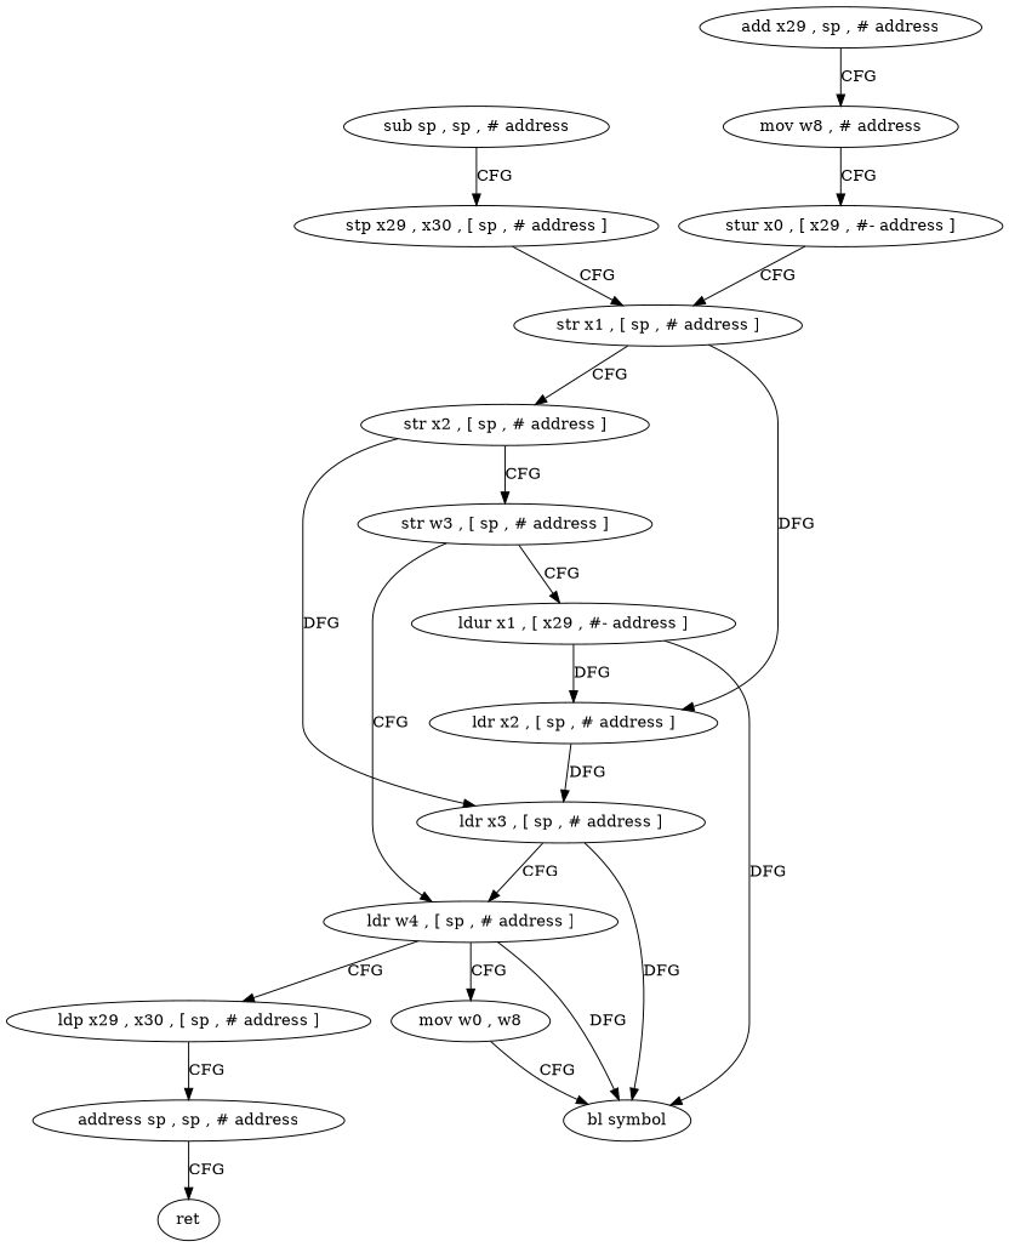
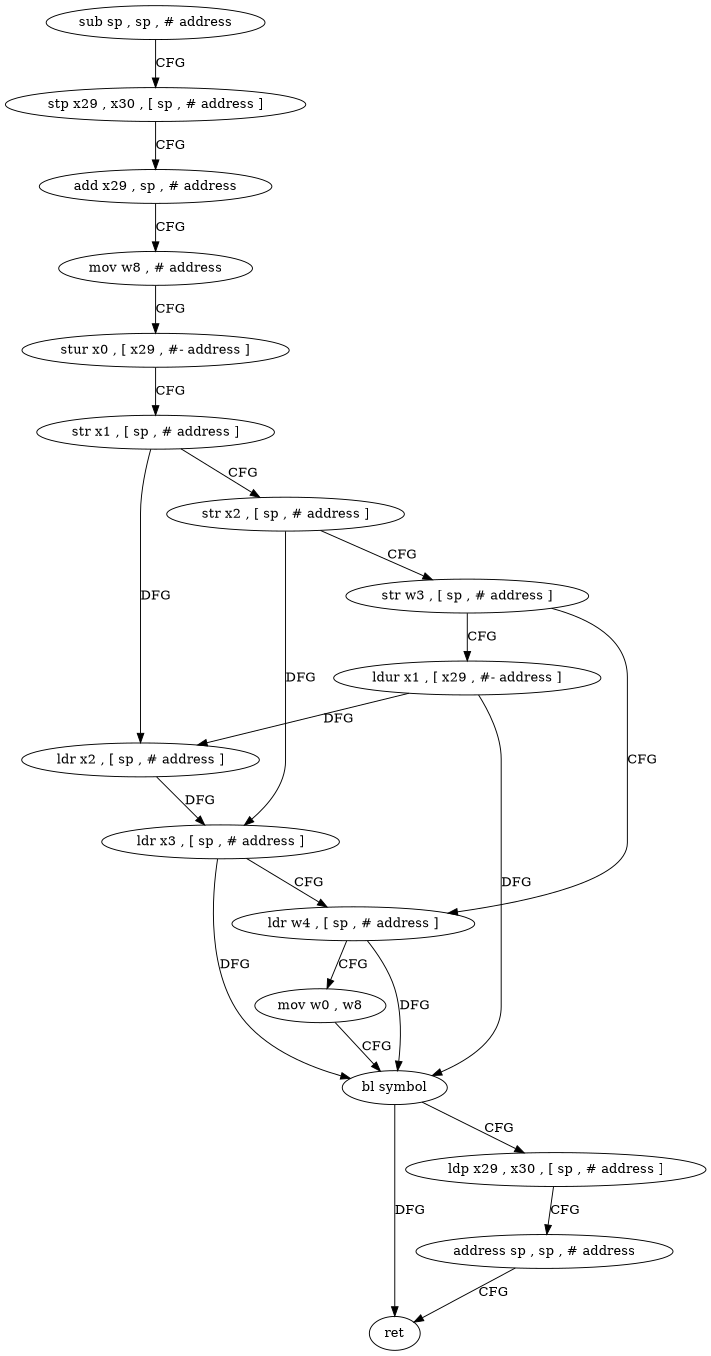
  digraph {
    n1 [label="sub sp , sp , # address"]
    n2 [label="stp x29 , x30 , [ sp , # address ]"]
    n3 [label="add x29 , sp , # address"]
    n4 [label="mov w8 , # address"]
    n5 [label="stur x0 , [ x29 , #- address ]"]
    n6 [label="str x1 , [ sp , # address ]"]
    n7 [label="str x2 , [ sp , # address ]"]
    n8 [label="ldr x2 , [ sp , # address ]"]
    n9 [label="ldur x1 , [ x29 , #- address ]"]
    n10 [label="bl symbol"]
    n11 [label="str w3 , [ sp , # address ]"]
    n12 [label="ldr x3 , [ sp , # address ]"]
    n13 [label="ldr w4 , [ sp , # address ]"]
    n14 [label="mov w0 , w8"]
    n15 [label="ldp x29 , x30 , [ sp , # address ]"]
    n16 [label=ret]
    n17 [label="address sp , sp , # address"]
    n1 -> n2 [label=CFG]
-   n2 -> n6 [label=CFG]
+   n2 -> n3 [label=CFG]
    n3 -> n4 [label=CFG]
    n4 -> n5 [label=CFG]
    n5 -> n6 [label=CFG]
    n6 -> n7 [label=CFG]
    n6 -> n8 [label=DFG]
    n7 -> n11 [label=CFG]
    n7 -> n12 [label=DFG]
    n8 -> n12 [label=DFG]
    n9 -> n8 [label=DFG]
    n9 -> n10 [label=DFG]
-   n13 -> n15 [label=CFG]
+   n10 -> n15 [label=CFG]
+   n10 -> n16 [label=DFG]
    n11 -> n9 [label=CFG]
    n11 -> n13 [label=CFG]
    n12 -> n10 [label=DFG]
    n12 -> n13 [label=CFG]
    n13 -> n10 [label=DFG]
    n13 -> n14 [label=CFG]
    n14 -> n10 [label=CFG]
    n15 -> n17 [label=CFG]
    n17 -> n16 [label=CFG]
  }
